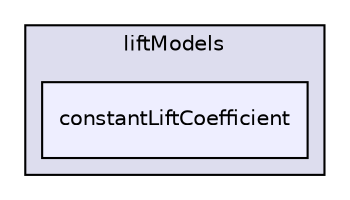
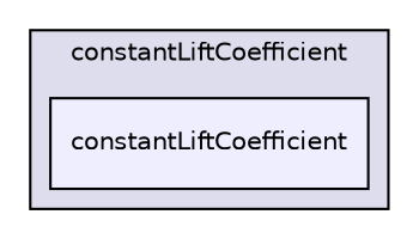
  digraph {
    compound=true
    n1 [fillcolor="#eeeeff" fontname=Helvetica fontsize=10 label=constantLiftCoefficient pencolor=black shape=box style=filled]
    subgraph cluster_1 {
      bgcolor="#ddddee"
      fontname=Helvetica
      fontsize=10
-     label=liftModels
+     label=constantLiftCoefficient
      pencolor=black
      n1
    }
  }
